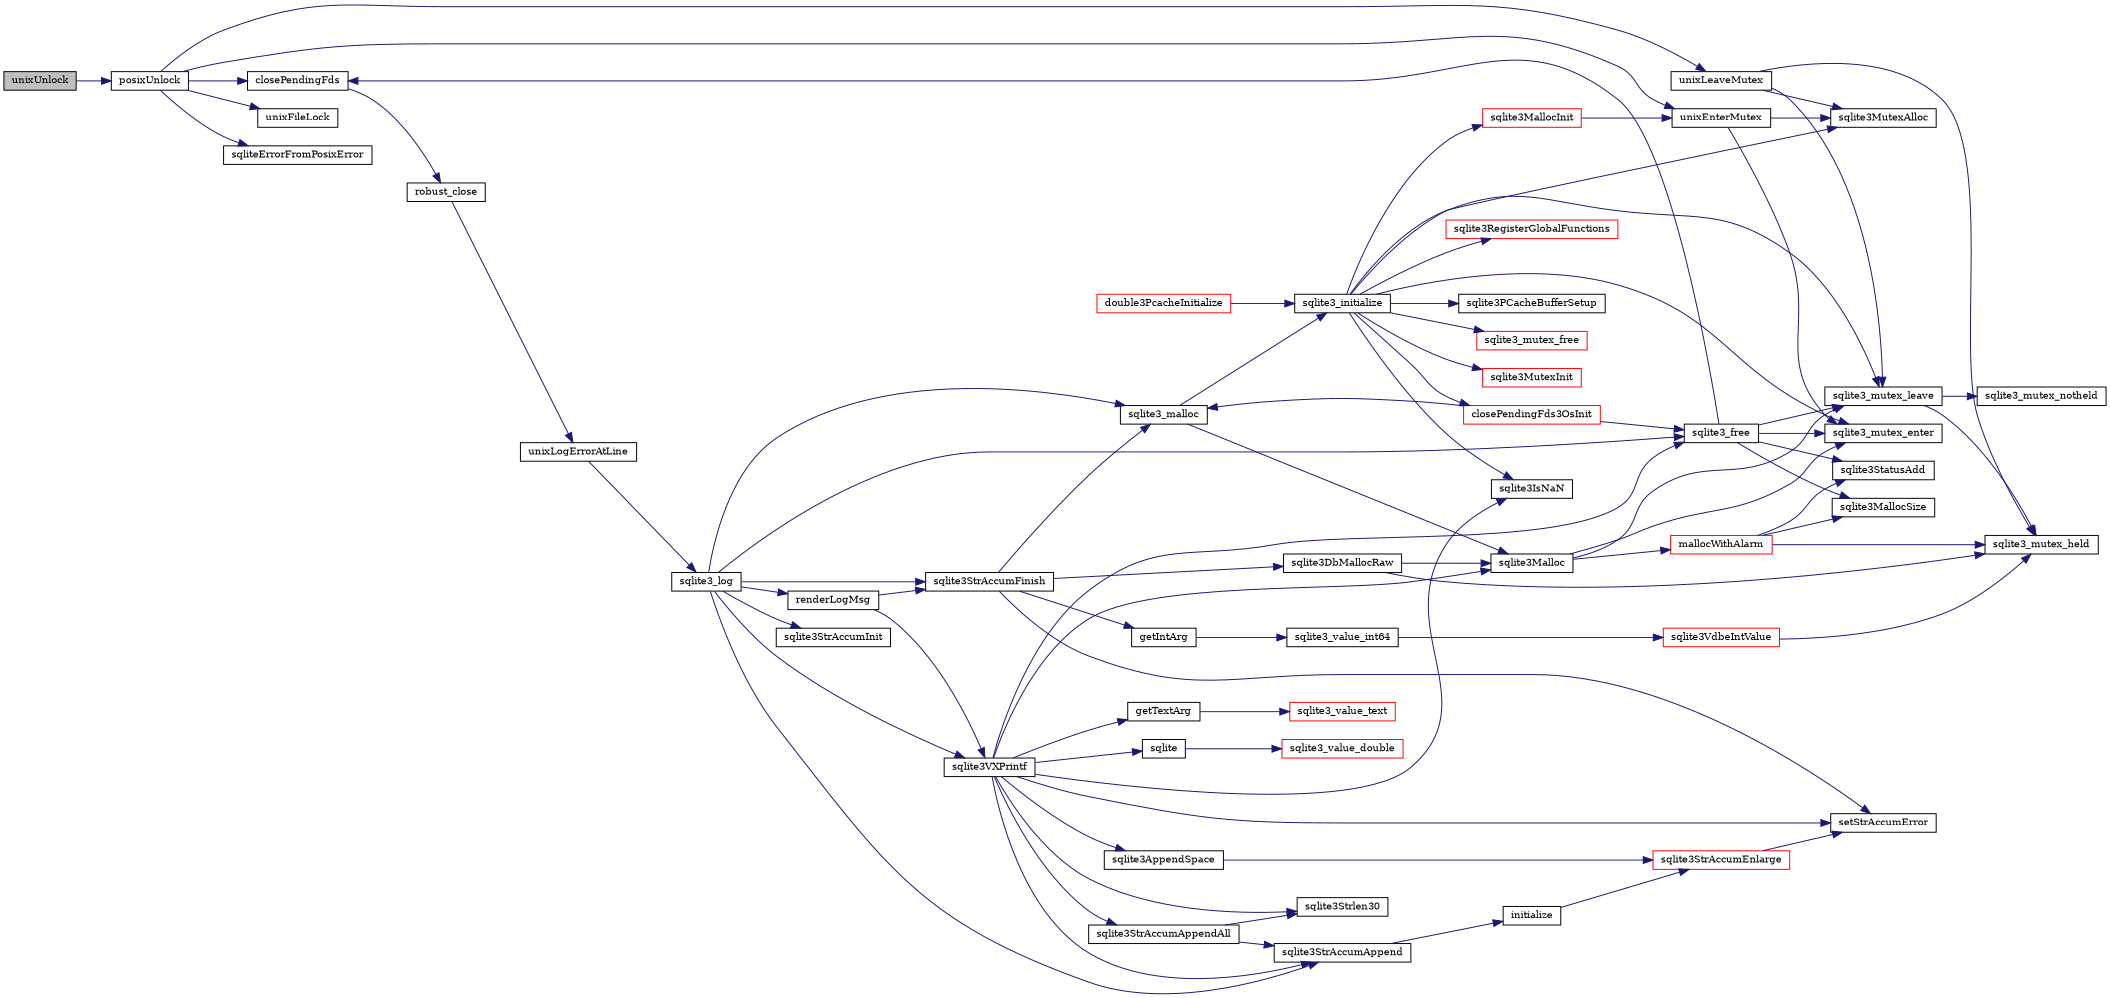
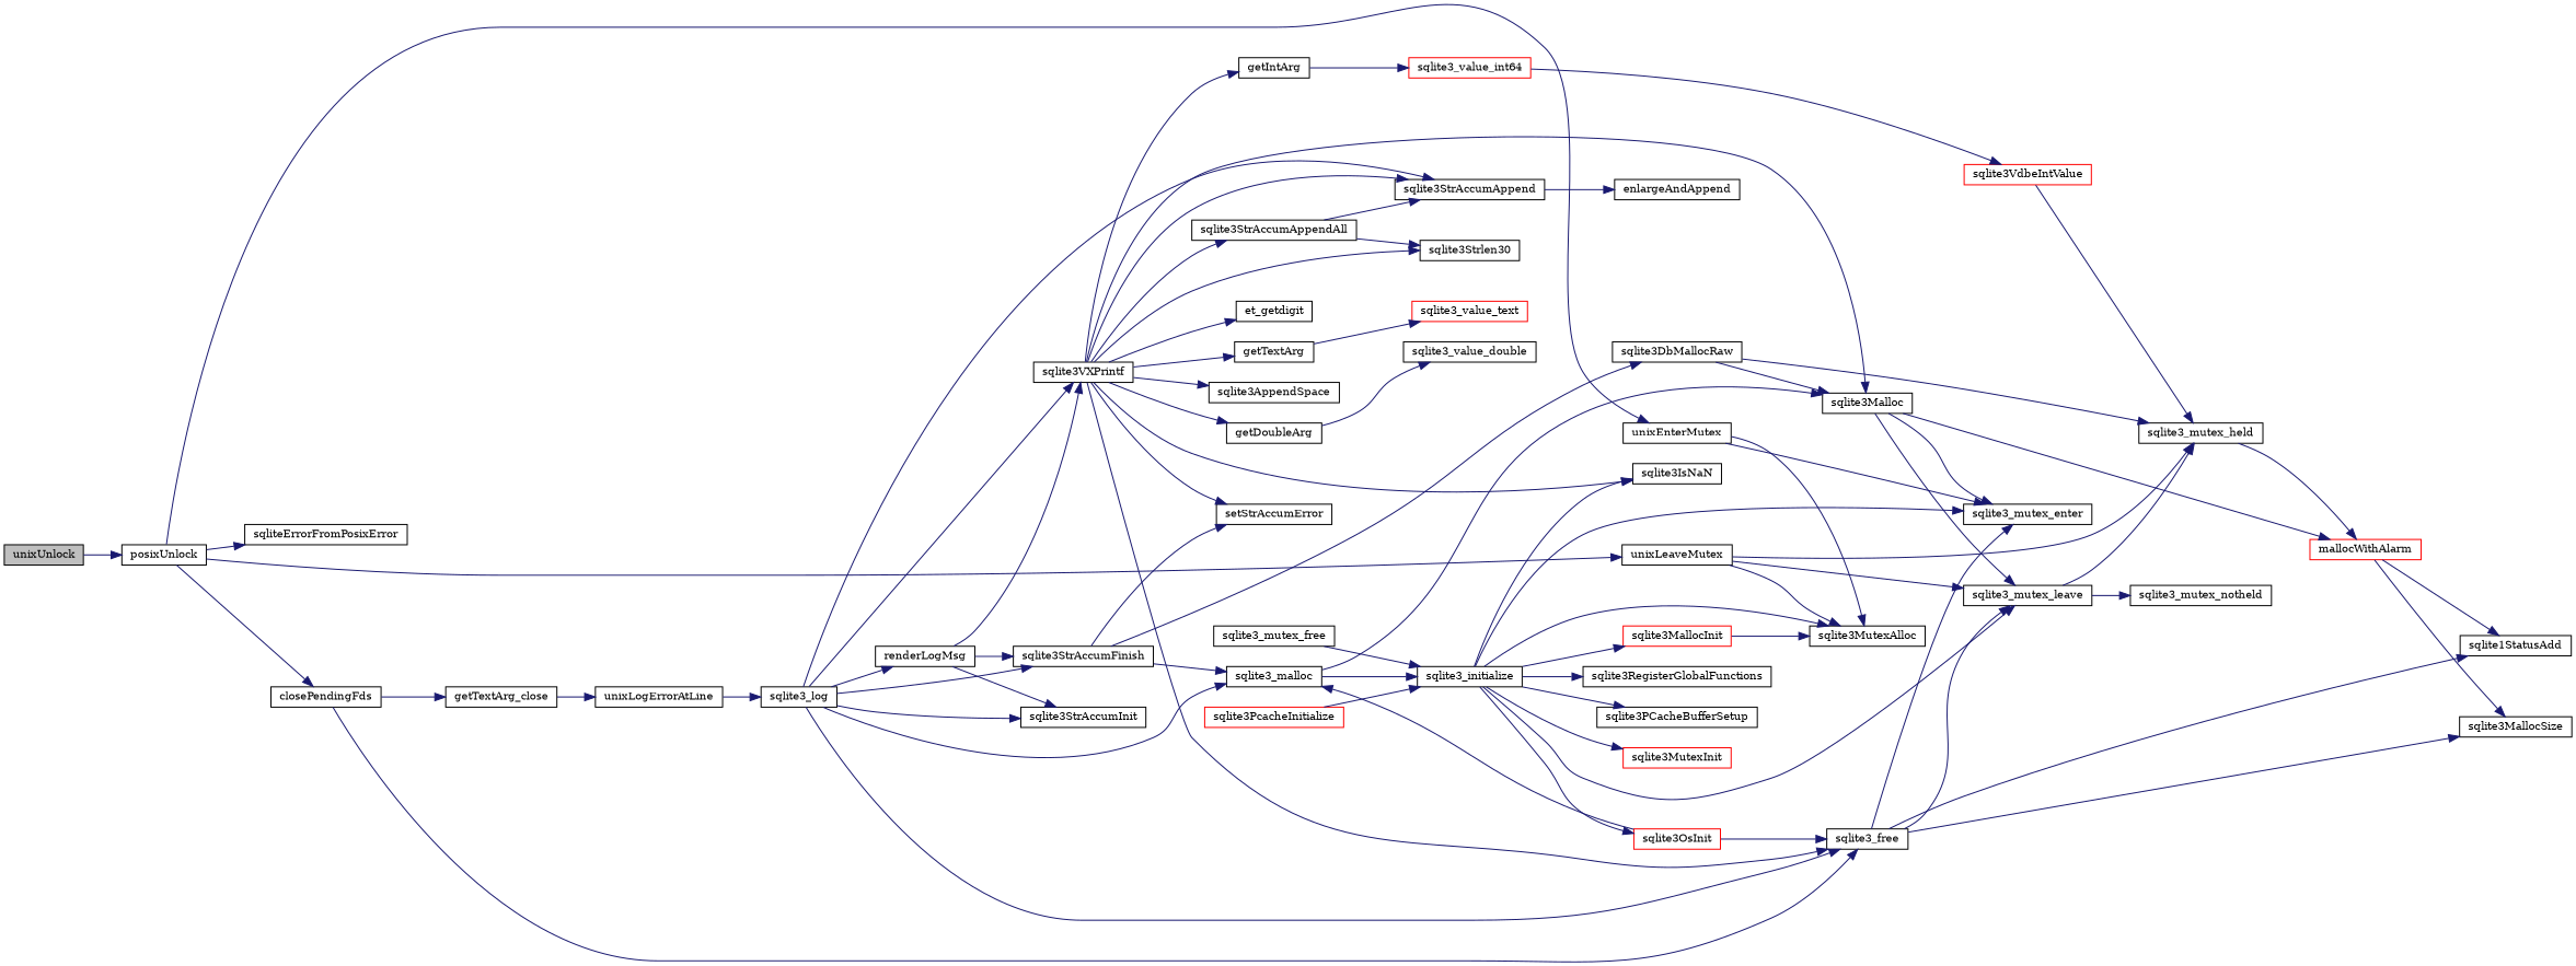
  digraph {
    fontname="DejaVu Serif"
    rankdir=LR
    node [color=black fillcolor=white fontname="DejaVu Serif" fontsize=10 shape=record style=filled]
    edge [color=midnightblue fontname="DejaVu Serif" fontsize=10 labelfontname=FreeSans labelfontsize=10 style=solid]
    n1 [fillcolor=grey75 fontcolor=black height=0.2 label=unixUnlock width=0.4]
    n2 [height=0.2 label=posixUnlock width=0.4]
    n3 [height=0.2 label=unixEnterMutex width=0.4]
-   n4 [height=0.2 label=unixFileLock width=0.4]
    n5 [height=0.2 label=sqliteErrorFromPosixError width=0.4]
    n6 [height=0.2 label=closePendingFds width=0.4]
    n7 [height=0.2 label=unixLeaveMutex width=0.4]
    n8 [height=0.2 label=sqlite3_mutex_enter width=0.4]
    n9 [height=0.2 label=sqlite3MutexAlloc width=0.4]
-   n10 [height=0.2 label=robust_close width=0.4]
+   n10 [height=0.2 label=getTextArg_close width=0.4]
    n11 [height=0.2 label=sqlite3_free width=0.4]
    n12 [height=0.2 label=sqlite3_mutex_held width=0.4]
    n13 [height=0.2 label=sqlite3_mutex_leave width=0.4]
    n14 [height=0.2 label=unixLogErrorAtLine width=0.4]
    n15 [height=0.2 label=sqlite3MallocSize width=0.4]
-   n16 [height=0.2 label=sqlite3StatusAdd width=0.4]
+   n16 [height=0.2 label=sqlite1StatusAdd width=0.4]
    n17 [height=0.2 label=sqlite3_log width=0.4]
    n18 [height=0.2 label=renderLogMsg width=0.4]
    n19 [height=0.2 label=sqlite3StrAccumInit width=0.4]
    n20 [height=0.2 label=sqlite3VXPrintf width=0.4]
    n21 [height=0.2 label=sqlite3StrAccumAppend width=0.4]
    n22 [height=0.2 label=sqlite3StrAccumFinish width=0.4]
    n23 [height=0.2 label=sqlite3_malloc width=0.4]
    n24 [height=0.2 label=setStrAccumError width=0.4]
    n25 [height=0.2 label=getIntArg width=0.4]
    n26 [height=0.2 label=sqlite3Malloc width=0.4]
-   n27 [height=0.2 label=sqlite width=0.4]
+   n27 [height=0.2 label=getDoubleArg width=0.4]
    n28 [height=0.2 label=sqlite3IsNaN width=0.4]
    n29 [height=0.2 label=sqlite3Strlen30 width=0.4]
+   n30 [height=0.2 label=et_getdigit width=0.4]
    n31 [height=0.2 label=getTextArg width=0.4]
    n32 [height=0.2 label=sqlite3StrAccumAppendAll width=0.4]
    n33 [height=0.2 label=sqlite3AppendSpace width=0.4]
-   n34 [height=0.2 label=initialize width=0.4]
+   n34 [height=0.2 label=enlargeAndAppend width=0.4]
    n35 [height=0.2 label=sqlite3DbMallocRaw width=0.4]
    n36 [height=0.2 label=sqlite3_initialize width=0.4]
-   n37 [height=0.2 label=sqlite3_value_int64 width=0.4]
+   n37 [color=red height=0.2 label=sqlite3_value_int64 width=0.4]
    n38 [color=red height=0.2 label=mallocWithAlarm width=0.4]
-   n39 [color=red height=0.2 label=sqlite3_value_double width=0.4]
+   n39 [height=0.2 label=sqlite3_value_double width=0.4]
    n40 [color=red height=0.2 label=sqlite3_value_text width=0.4]
-   n41 [color=red height=0.2 label=sqlite3StrAccumEnlarge width=0.4]
    n42 [color=red height=0.2 label=sqlite3VdbeIntValue width=0.4]
    n43 [height=0.2 label=sqlite3_mutex_notheld width=0.4]
    n44 [color=red height=0.2 label=sqlite3MutexInit width=0.4]
    n45 [color=red height=0.2 label=sqlite3MallocInit width=0.4]
-   n46 [color=red height=0.2 label=sqlite3RegisterGlobalFunctions width=0.4]
-   n47 [color=red height=0.2 label=closePendingFds3OsInit width=0.4]
+   n46 [height=0.2 label=sqlite3RegisterGlobalFunctions width=0.4]
+   n47 [color=red height=0.2 label=sqlite3OsInit width=0.4]
    n48 [height=0.2 label=sqlite3PCacheBufferSetup width=0.4]
-   n49 [color=red height=0.2 label=sqlite3_mutex_free width=0.4]
-   n50 [color=red height=0.2 label=double3PcacheInitialize width=0.4]
+   n49 [height=0.2 label=sqlite3_mutex_free width=0.4]
+   n50 [color=red height=0.2 label=sqlite3PcacheInitialize width=0.4]
    n1 -> n2
    n2 -> n3
-   n2 -> n4
    n2 -> n5
    n2 -> n6
    n2 -> n7
    n3 -> n8
    n3 -> n9
    n6 -> n10
-   n11 -> n6
+   n6 -> n11
    n7 -> n9
    n7 -> n12
    n7 -> n13
    n10 -> n14
    n11 -> n8
    n11 -> n13
    n11 -> n15
    n11 -> n16
    n13 -> n12
    n13 -> n43
    n14 -> n17
    n17 -> n11
    n17 -> n18
    n17 -> n19
    n17 -> n20
    n17 -> n21
    n17 -> n22
    n17 -> n23
+   n18 -> n19
    n18 -> n20
    n18 -> n22
    n20 -> n11
    n20 -> n21
    n20 -> n24
-   n22 -> n25
+   n20 -> n25
    n20 -> n26
    n20 -> n27
    n20 -> n28
    n20 -> n29
+   n20 -> n30
    n20 -> n31
    n20 -> n32
    n20 -> n33
    n21 -> n34
    n22 -> n23
    n22 -> n24
    n22 -> n35
    n23 -> n26
    n23 -> n36
    n25 -> n37
    n26 -> n8
    n26 -> n13
    n26 -> n38
    n27 -> n39
    n31 -> n40
    n32 -> n21
    n32 -> n29
-   n33 -> n41
-   n34 -> n41
    n35 -> n12
    n35 -> n26
    n36 -> n8
    n36 -> n9
    n36 -> n13
    n36 -> n28
    n36 -> n44
    n36 -> n45
    n36 -> n46
    n36 -> n47
    n36 -> n48
-   n36 -> n49
+   n49 -> n36
    n37 -> n42
-   n38 -> n12
+   n12 -> n38
    n38 -> n15
    n38 -> n16
-   n41 -> n24
    n42 -> n12
-   n45 -> n3
+   n45 -> n9
    n47 -> n11
    n47 -> n23
    n50 -> n36
  }
